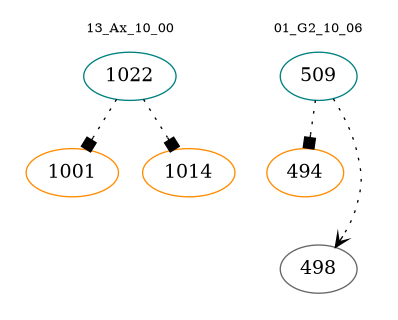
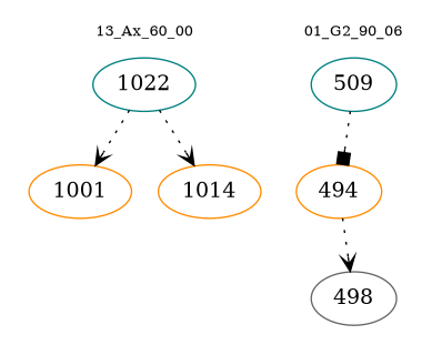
  digraph {
    node [color=darkorange]
    edge [arrowhead=vee color=black style=dotted]
    n1 [color=teal label=1022]
    n2 [label=1001]
    n3 [label=1014]
    n4 [color=teal label=509]
    n5 [label=494]
    n6 [color=gray40 label=498]
    subgraph cluster_1 {
      color=white
      fontsize=10
-     label="13_Ax_10_00"
+     label="13_Ax_60_00"
      n1
      n2
      n3
    }
    subgraph cluster_2 {
      color=white
      fontsize=10
-     label="01_G2_10_06"
+     label="01_G2_90_06"
      n4
      n5
      n6
    }
-   n1 -> n2 [arrowhead=box]
-   n1 -> n3 [arrowhead=box]
+   n1 -> n2
+   n1 -> n3
    n4 -> n5 [arrowhead=box]
-   n4 -> n6
+   n5 -> n6
  }
